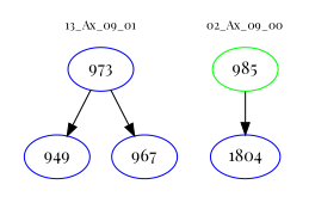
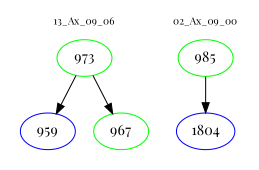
  digraph {
    fontname="Playfair Display"
    node [color=green fontname="Playfair Display"]
    edge [color=black fontname="Playfair Display"]
-   n1 [color=blue label=973]
-   n2 [color=blue label=949]
-   n3 [color=blue label=967]
+   n1 [label=973]
+   n2 [color=blue label=959]
+   n3 [label=967]
    n4 [label=985]
    n5 [color=blue label=1804]
    subgraph cluster_1 {
      color=white
      fontsize=10
-     label="13_Ax_09_01"
+     label="13_Ax_09_06"
      n1
      n2
      n3
    }
    subgraph cluster_2 {
      color=white
      fontsize=10
      label="02_Ax_09_00"
      n4
      n5
    }
    n1 -> n2
    n1 -> n3
    n4 -> n5
  }
